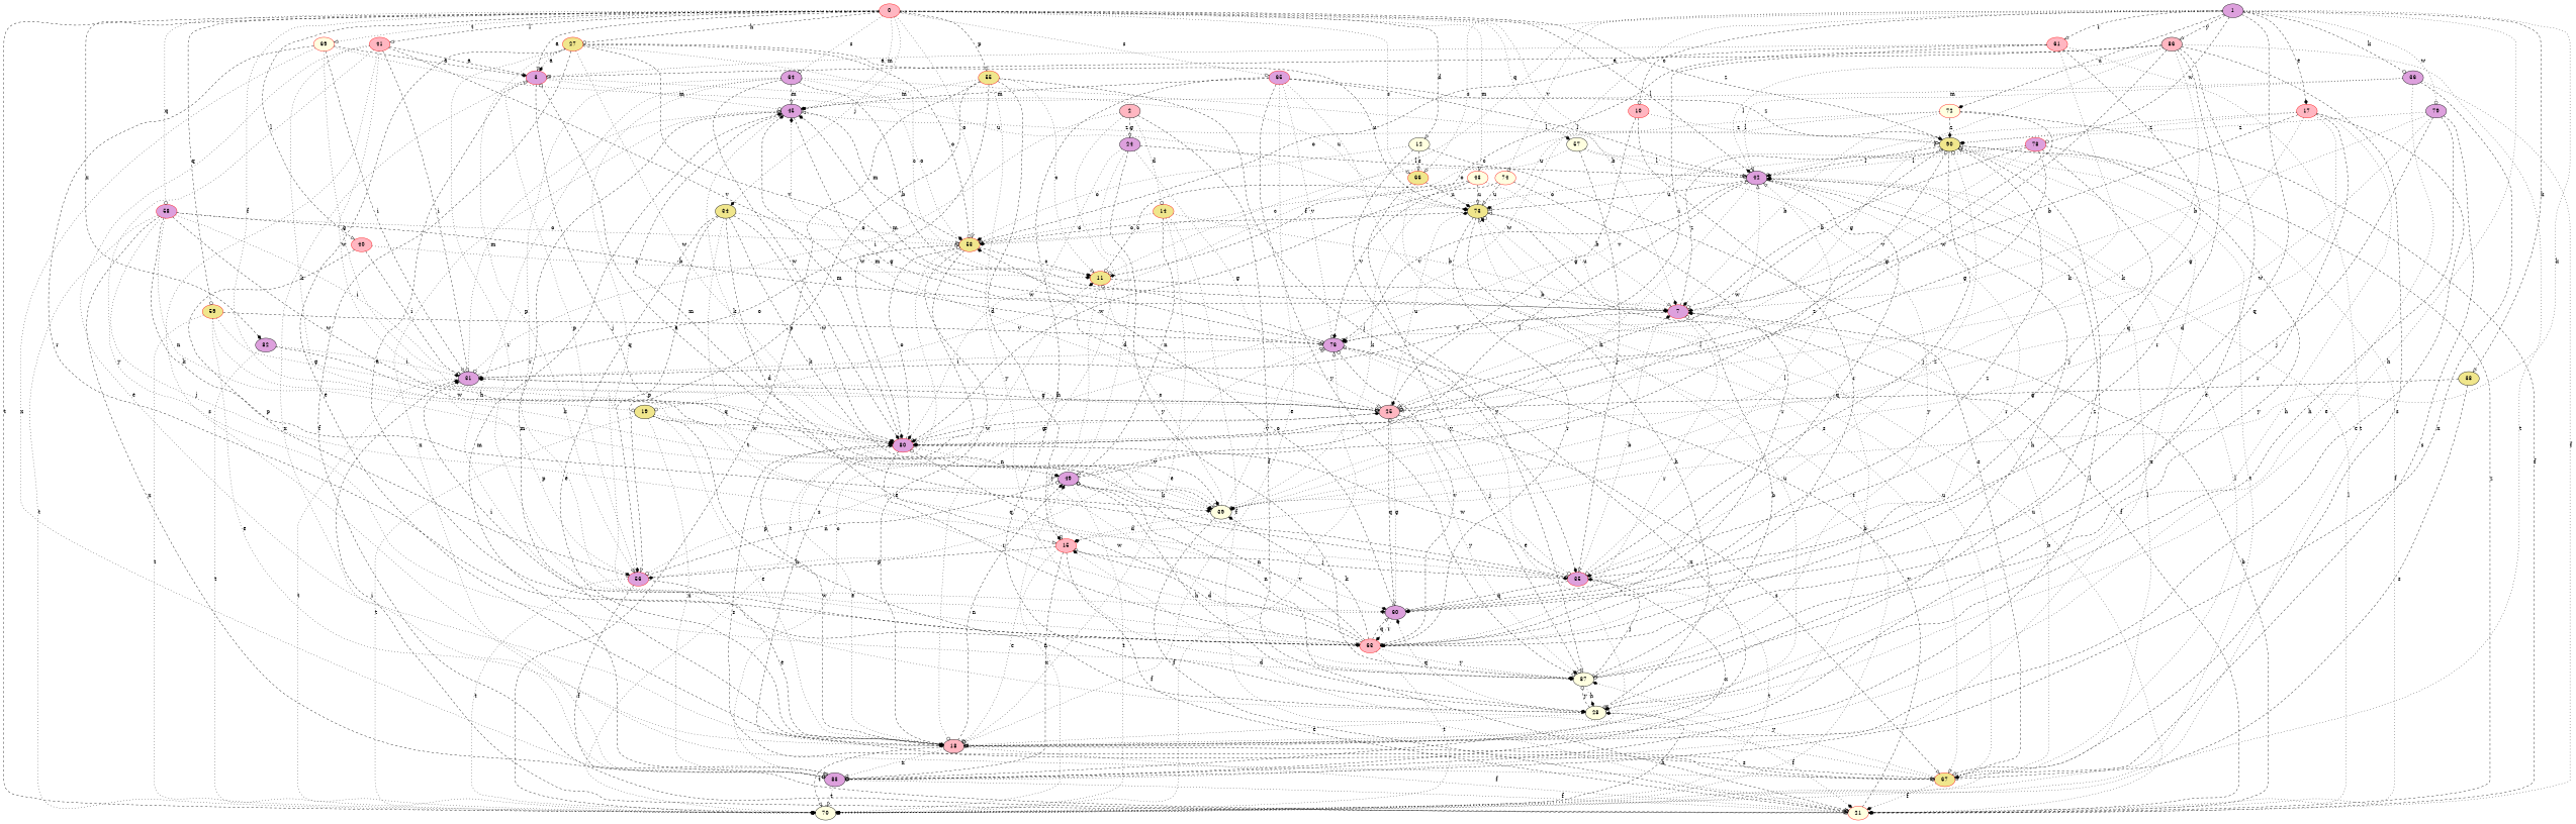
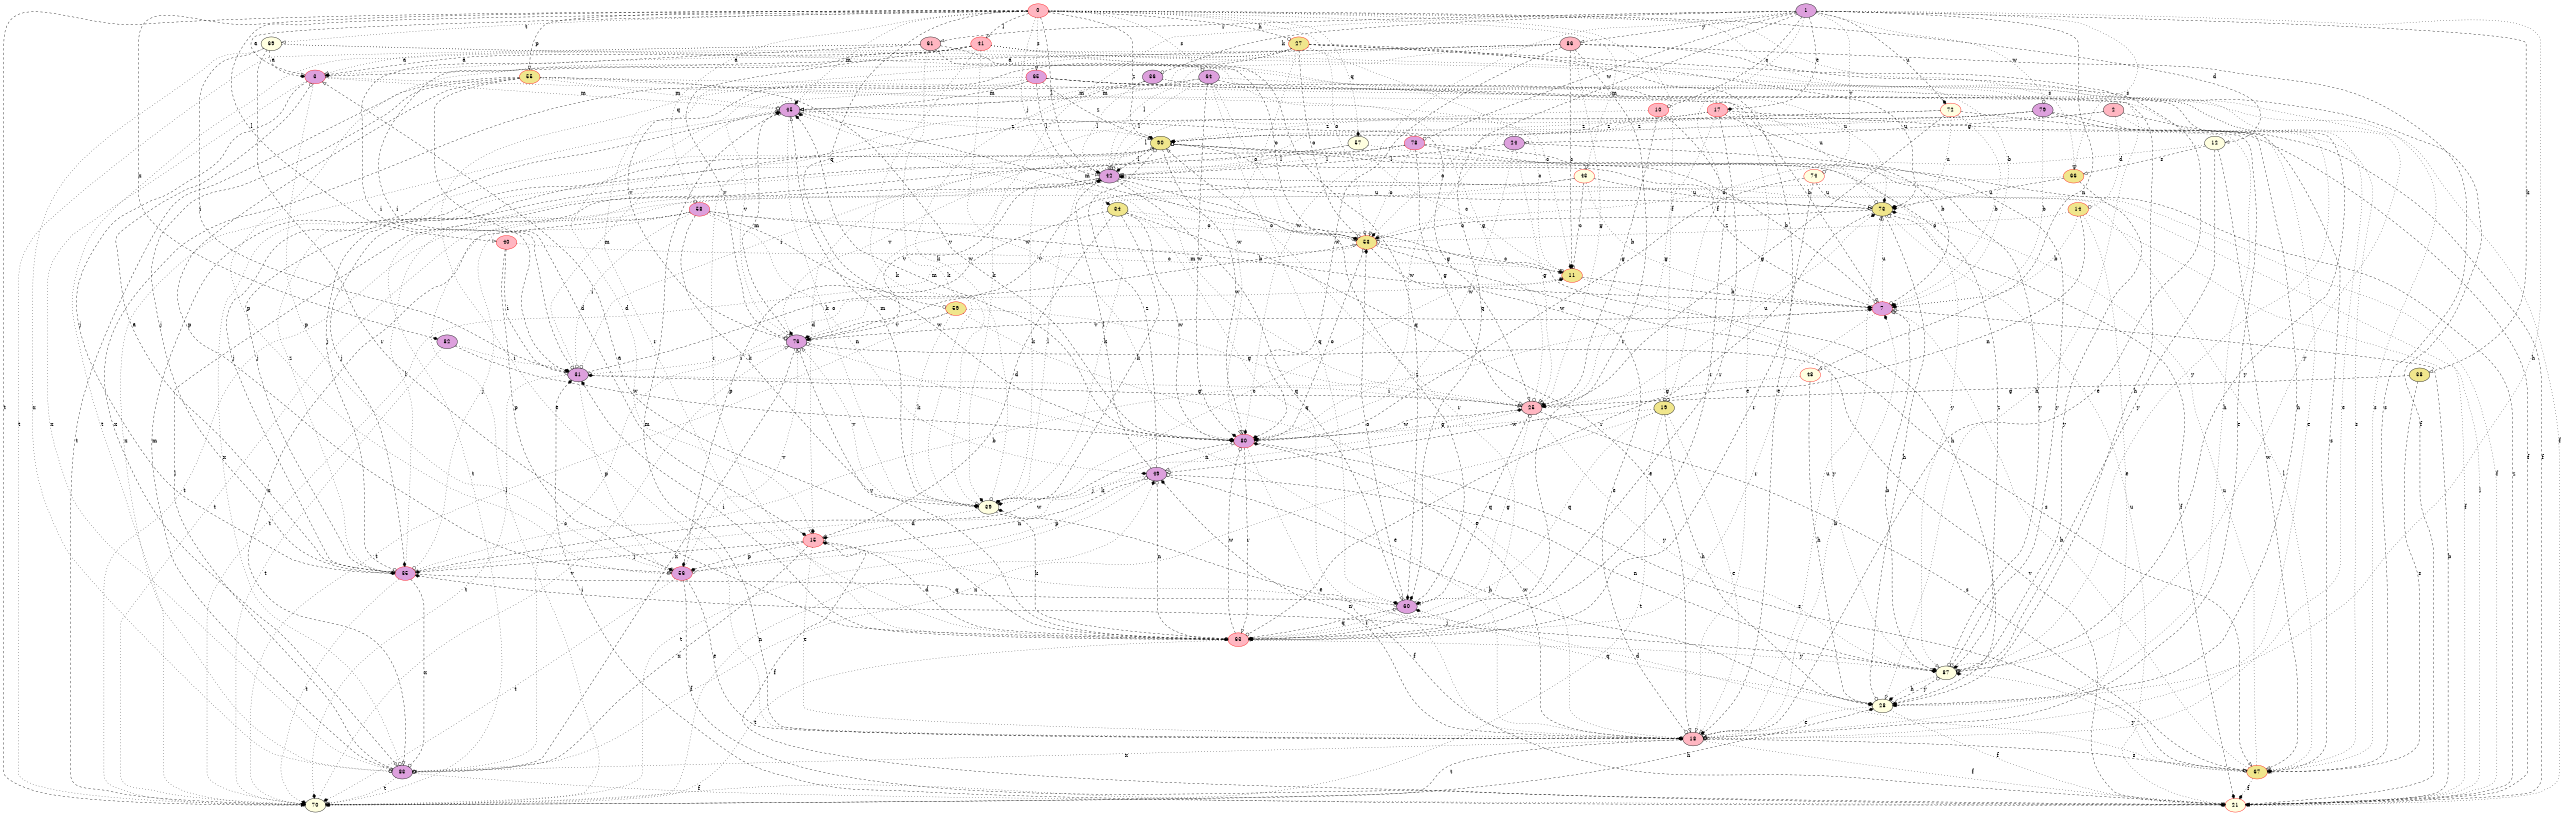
  strict digraph {
    node [color=red fillcolor=plum style=filled]
    edge [arrowhead=onormal style=dashed]
    0 [fillcolor=lightpink]
    3
    7
    12 [color=black fillcolor=lightyellow]
    19 [color=black fillcolor=khaki]
    27 [fillcolor=khaki]
    34 [color=black fillcolor=khaki]
    40 [fillcolor=lightpink]
    41 [fillcolor=lightpink]
    42 [color=black]
    43 [fillcolor=lightyellow]
    45 [color=black]
    53 [fillcolor=khaki]
    55 [fillcolor=khaki]
    57 [color=black fillcolor=lightyellow]
    58
    59 [fillcolor=khaki]
    64 [color=black]
    65
    66 [fillcolor=khaki]
-   69 [fillcolor=lightyellow]
+   69 [color=black fillcolor=lightyellow]
    70 [color=black fillcolor=lightyellow]
    82 [color=black]
    90 [color=black fillcolor=khaki]
    35
    56
    73 [color=black fillcolor=khaki]
    83 [color=black]
    63 [fillcolor=lightpink]
    76 [color=black]
    87 [color=black fillcolor=lightyellow]
    67 [fillcolor=khaki]
    28 [color=black fillcolor=lightyellow]
    60 [color=black]
    80
    18 [color=black fillcolor=lightpink]
    21 [fillcolor=lightyellow]
    11 [fillcolor=khaki]
    39 [color=black fillcolor=lightyellow]
    15 [fillcolor=lightpink]
    31 [color=black]
    25 [color=black fillcolor=lightpink]
    49 [color=black]
    1 [color=black]
    10 [fillcolor=lightpink]
    17 [fillcolor=lightpink]
    36 [color=black]
    38 [color=black fillcolor=khaki]
-   61 [fillcolor=lightpink]
+   48 [fillcolor=lightyellow]
+   61 [color=black fillcolor=lightpink]
    72 [fillcolor=lightyellow]
    74 [fillcolor=lightyellow]
    78
    79 [color=black]
    86 [color=black fillcolor=lightpink]
    2 [color=black fillcolor=lightpink]
    14 [fillcolor=khaki]
    24 [color=black]
    0 -> 3 [label=a]
    0 -> 7 [arrowhead=diamond label=b style=dotted]
    0 -> 12 [label=d]
    0 -> 19 [arrowhead=odot label=f style=dotted]
    0 -> 27 [arrowhead=odot label=h]
    0 -> 34 [arrowhead=diamond label=j style=dotted]
    0 -> 40 [label=l]
    0 -> 41 [label=l]
    0 -> 42 [arrowhead=diamond label=l]
    0 -> 43 [label=m style=dotted]
    0 -> 45 [arrowhead=diamond label=m style=dotted]
    0 -> 53 [label=o style=dotted]
    0 -> 55 [label=p]
    0 -> 57 [arrowhead=diamond label=q style=dotted]
    0 -> 58 [arrowhead=odot label=q style=dotted]
    0 -> 59 [arrowhead=odot label=q]
    0 -> 64 [arrowhead=odot label=s style=dotted]
    0 -> 65 [label=s style=dotted]
    0 -> 66 [label=s style=dotted]
    0 -> 69 [label=t style=dotted]
    0 -> 70 [label=t]
    0 -> 82 [arrowhead=diamond label=x]
    0 -> 90 [arrowhead=diamond label=z]
    3 -> 45 [arrowhead=odot label=m style=dotted]
    3 -> 35 [arrowhead=odot label=j]
    3 -> 56 [arrowhead=odot label=p style=dotted]
    3 -> 73 [arrowhead=odot label=u style=dotted]
    3 -> 83 [arrowhead=odot label=x style=dotted]
    7 -> 90 [arrowhead=odot label=z]
    7 -> 73 [label=u style=dotted]
    7 -> 63 [label=r style=dotted]
    7 -> 76 [label=v]
    12 -> 53 [arrowhead=diamond label=o style=dotted]
    12 -> 66 [label=s]
    12 -> 87 [label=y]
-   12 -> 67 [label=s]
+   12 -> 67 [label=w]
    19 -> 70 [arrowhead=diamond label=t style=dotted]
    19 -> 83 [arrowhead=odot label=x style=dotted]
    19 -> 28 [label=h]
    19 -> 60 [arrowhead=diamond label=q style=dotted]
    19 -> 80 [arrowhead=diamond label=w style=dotted]
    19 -> 18 [label=e style=dotted]
    27 -> 3 [arrowhead=diamond label=a style=dotted]
    27 -> 53 [arrowhead=odot label=o]
    27 -> 56 [label=p style=dotted]
    27 -> 73 [arrowhead=diamond label=u]
    27 -> 63 [arrowhead=diamond label=r style=dotted]
    27 -> 76 [arrowhead=odot label=v]
    27 -> 80 [label=w style=dotted]
    27 -> 18 [arrowhead=diamond label=e]
    27 -> 21 [label=f]
    27 -> 11 [arrowhead=diamond label=c style=dotted]
    34 -> 53 [label=o style=dotted]
    34 -> 56 [arrowhead=diamond label=p]
    34 -> 60 [arrowhead=odot label=q style=dotted]
    34 -> 80 [arrowhead=diamond label=w]
    34 -> 18 [label=e]
    34 -> 39 [arrowhead=diamond label=k]
    34 -> 15 [label=d]
    40 -> 56 [arrowhead=odot label=p]
    40 -> 11 [arrowhead=diamond label=c style=dotted]
    40 -> 31 [arrowhead=odot label=i]
    41 -> 3 [label=a]
    41 -> 76 [arrowhead=odot label=v]
    41 -> 87 [arrowhead=odot label=y style=dotted]
    41 -> 67 [arrowhead=odot label=s style=dotted]
    41 -> 80 [arrowhead=diamond label=w style=dotted]
    41 -> 18 [label=e style=dotted]
    41 -> 39 [arrowhead=odot label=k style=dotted]
    41 -> 31 [arrowhead=odot label=i]
    42 -> 73 [label=u]
    42 -> 63 [label=r style=dotted]
    42 -> 76 [arrowhead=odot label=v]
    42 -> 28 [label=h]
    42 -> 60 [label=q]
    42 -> 39 [arrowhead=odot label=k style=dotted]
    43 -> 7 [label=b style=dotted]
    43 -> 73 [label=u]
    43 -> 76 [arrowhead=diamond label=v]
    43 -> 11 [arrowhead=odot label=c]
    43 -> 39 [arrowhead=odot label=k style=dotted]
    45 -> 90 [label=z style=dotted]
    45 -> 83 [arrowhead=odot label=x style=dotted]
    45 -> 39 [arrowhead=odot label=k style=dotted]
    45 -> 25 [label=g]
    53 -> 45 [label=m]
    53 -> 70 [arrowhead=odot label=t style=dotted]
    53 -> 67 [label=s]
    53 -> 18 [arrowhead=odot label=e]
    53 -> 11 [label=c]
    55 -> 45 [arrowhead=odot label=m style=dotted]
    55 -> 70 [label=t]
    55 -> 35 [arrowhead=diamond label=j]
    55 -> 56 [label=p]
    55 -> 87 [arrowhead=diamond label=y style=dotted]
    55 -> 80 [arrowhead=diamond label=w]
    55 -> 11 [label=c style=dotted]
    55 -> 15 [arrowhead=diamond label=d]
    57 -> 42 [label=l style=dotted]
    57 -> 35 [label=j]
    57 -> 87 [label=y style=dotted]
    57 -> 11 [arrowhead=odot label=c style=dotted]
    58 -> 7 [arrowhead=diamond label=b]
    58 -> 53 [arrowhead=odot label=o style=dotted]
    58 -> 70 [label=t style=dotted]
    58 -> 35 [arrowhead=odot label=j style=dotted]
    58 -> 83 [label=x]
    58 -> 80 [arrowhead=odot label=w]
    58 -> 39 [arrowhead=diamond label=k]
    58 -> 31 [arrowhead=odot label=i style=dotted]
    58 -> 49 [arrowhead=diamond label=n style=dotted]
    59 -> 70 [arrowhead=diamond label=t style=dotted]
    59 -> 76 [label=v]
    59 -> 18 [arrowhead=odot label=e style=dotted]
    59 -> 39 [arrowhead=diamond label=k style=dotted]
    59 -> 25 [label=g style=dotted]
    64 -> 7 [label=b]
    64 -> 42 [arrowhead=odot label=l style=dotted]
    64 -> 45 [label=m]
    64 -> 53 [arrowhead=diamond label=o style=dotted]
    64 -> 63 [arrowhead=odot label=r style=dotted]
    64 -> 28 [label=h style=dotted]
    64 -> 60 [arrowhead=diamond label=q style=dotted]
    64 -> 80 [arrowhead=diamond label=w]
    65 -> 42 [label=l]
    65 -> 45 [label=m]
    65 -> 90 [label=z]
    65 -> 76 [arrowhead=odot label=v style=dotted]
    65 -> 87 [arrowhead=odot label=y]
    65 -> 67 [label=s style=dotted]
    65 -> 28 [arrowhead=diamond label=h]
    65 -> 18 [arrowhead=odot label=e style=dotted]
    66 -> 70 [label=t style=dotted]
    66 -> 73 [arrowhead=diamond label=u]
    66 -> 87 [arrowhead=odot label=y]
    69 -> 3 [arrowhead=diamond label=a]
    69 -> 73 [arrowhead=diamond label=u style=dotted]
    69 -> 83 [arrowhead=odot label=x style=dotted]
    69 -> 63 [arrowhead=odot label=r]
    69 -> 31 [label=i]
    69 -> 25 [arrowhead=odot label=g style=dotted]
    70 -> 42 [label=l style=dotted]
    70 -> 76 [label=v style=dotted]
    70 -> 28 [arrowhead=diamond label=h]
    70 -> 49 [arrowhead=diamond label=n style=dotted]
    82 -> 70 [arrowhead=diamond label=t style=dotted]
    82 -> 80 [arrowhead=diamond label=w]
    82 -> 31 [arrowhead=diamond label=i style=dotted]
    90 -> 42 [arrowhead=diamond label=l]
    90 -> 70 [arrowhead=odot label=t style=dotted]
    90 -> 35 [arrowhead=odot label=j]
    90 -> 83 [arrowhead=odot label=x style=dotted]
    90 -> 76 [arrowhead=diamond label=v style=dotted]
    90 -> 80 [label=w]
    90 -> 21 [label=f style=dotted]
    35 -> 3 [arrowhead=odot label=a]
    35 -> 7 [arrowhead=diamond label=b style=dotted]
    35 -> 42 [label=l style=dotted]
    35 -> 70 [arrowhead=diamond label=t style=dotted]
    35 -> 90 [arrowhead=odot label=z style=dotted]
    35 -> 83 [arrowhead=odot label=x]
    35 -> 60 [arrowhead=odot label=q]
    35 -> 80 [arrowhead=odot label=w]
    56 -> 70 [arrowhead=diamond label=t style=dotted]
    56 -> 76 [label=v style=dotted]
    56 -> 18 [arrowhead=diamond label=e]
    56 -> 21 [arrowhead=odot label=f]
    56 -> 49 [arrowhead=odot label=n]
    73 -> 53 [arrowhead=odot label=o]
    73 -> 63 [arrowhead=odot label=r]
    73 -> 28 [arrowhead=odot label=h]
    73 -> 21 [arrowhead=diamond label=f]
    83 -> 42 [arrowhead=diamond label=l]
    83 -> 45 [arrowhead=diamond label=m]
    83 -> 70 [label=t style=dotted]
    83 -> 21 [label=f style=dotted]
    83 -> 11 [arrowhead=diamond label=c style=dotted]
    63 -> 3 [label=a]
    63 -> 70 [label=t style=dotted]
    63 -> 76 [arrowhead=odot label=v]
    63 -> 87 [arrowhead=diamond label=y style=dotted]
    63 -> 60 [label=q]
    63 -> 80 [arrowhead=odot label=w]
    63 -> 39 [arrowhead=diamond label=k]
    63 -> 15 [arrowhead=odot label=d]
    63 -> 31 [arrowhead=diamond label=i]
    63 -> 49 [arrowhead=odot label=n]
    76 -> 45 [arrowhead=diamond label=m]
    76 -> 83 [arrowhead=odot label=x]
    76 -> 18 [label=e style=dotted]
    76 -> 31 [arrowhead=odot label=i style=dotted]
    87 -> 7 [arrowhead=odot label=b]
    87 -> 90 [arrowhead=odot label=z]
    87 -> 35 [arrowhead=diamond label=j]
    87 -> 28 [arrowhead=diamond label=h style=dotted]
    87 -> 49 [arrowhead=odot label=n]
    67 -> 7 [label=b style=dotted]
    67 -> 42 [arrowhead=diamond label=l style=dotted]
    67 -> 73 [arrowhead=diamond label=u style=dotted]
    67 -> 87 [arrowhead=diamond label=y style=dotted]
    67 -> 21 [arrowhead=diamond label=f style=dotted]
    67 -> 15 [arrowhead=diamond label=d style=dotted]
    28 -> 87 [arrowhead=odot label=y]
    28 -> 60 [arrowhead=diamond label=q style=dotted]
    28 -> 18 [label=e style=dotted]
    28 -> 21 [arrowhead=diamond label=f style=dotted]
    60 -> 53 [arrowhead=diamond label=o]
    60 -> 90 [label=z]
    60 -> 63 [arrowhead=diamond label=r style=dotted]
    60 -> 25 [arrowhead=odot label=g style=dotted]
    80 -> 45 [arrowhead=diamond label=m]
    80 -> 53 [arrowhead=odot label=o]
    80 -> 63 [label=r]
    80 -> 67 [arrowhead=odot label=s]
    80 -> 18 [arrowhead=diamond label=e style=dotted]
    80 -> 25 [arrowhead=diamond label=g style=dotted]
    80 -> 49 [label=n style=dotted]
    18 -> 7 [arrowhead=diamond label=b style=dotted]
    18 -> 45 [arrowhead=odot label=m]
    18 -> 70 [label=t]
    18 -> 73 [label=u style=dotted]
    18 -> 83 [label=x style=dotted]
    18 -> 67 [label=s]
    18 -> 80 [arrowhead=diamond label=w]
    18 -> 21 [label=f style=dotted]
    18 -> 49 [arrowhead=diamond label=n]
    21 -> 7 [label=b]
    21 -> 42 [label=l style=dotted]
    21 -> 90 [arrowhead=odot label=z]
    21 -> 73 [arrowhead=odot label=u style=dotted]
    21 -> 76 [arrowhead=odot label=v]
    21 -> 31 [arrowhead=diamond label=i]
    11 -> 7 [arrowhead=diamond label=b]
    11 -> 87 [arrowhead=diamond label=y style=dotted]
    39 -> 42 [label=l style=dotted]
    39 -> 45 [label=m]
    39 -> 76 [label=v style=dotted]
    39 -> 21 [arrowhead=odot label=f]
    39 -> 11 [arrowhead=odot label=c style=dotted]
    39 -> 15 [arrowhead=diamond label=d style=dotted]
    15 -> 35 [arrowhead=diamond label=j]
    15 -> 56 [arrowhead=diamond label=p]
    15 -> 83 [arrowhead=odot label=x]
    15 -> 18 [arrowhead=odot label=e style=dotted]
    15 -> 21 [arrowhead=odot label=f]
    31 -> 45 [label=m style=dotted]
    31 -> 53 [label=o]
    31 -> 70 [arrowhead=diamond label=t style=dotted]
    31 -> 56 [arrowhead=diamond label=p style=dotted]
    31 -> 25 [label=g]
    25 -> 45 [arrowhead=diamond label=m style=dotted]
    25 -> 35 [arrowhead=odot label=j style=dotted]
    25 -> 73 [arrowhead=diamond label=u style=dotted]
    25 -> 87 [arrowhead=diamond label=y style=dotted]
    25 -> 67 [label=s]
    25 -> 60 [label=q]
    25 -> 80 [label=w]
    25 -> 31 [arrowhead=diamond label=i style=dotted]
    49 -> 42 [arrowhead=odot label=l]
    49 -> 70 [arrowhead=odot label=t style=dotted]
    49 -> 90 [arrowhead=odot label=z]
    49 -> 56 [arrowhead=odot label=p style=dotted]
    49 -> 28 [arrowhead=diamond label=h]
    49 -> 39 [arrowhead=diamond label=k style=dotted]
    1 -> 19 [arrowhead=odot label=f style=dotted]
    1 -> 66 [label=s style=dotted]
    1 -> 28 [arrowhead=odot label=h style=dotted]
    1 -> 60 [arrowhead=diamond label=q]
    1 -> 80 [arrowhead=diamond label=w style=dotted]
    1 -> 39 [arrowhead=odot label=k style=dotted]
    1 -> 10 [arrowhead=odot label=c]
    1 -> 17 [arrowhead=diamond label=e]
    1 -> 36 [arrowhead=odot label=k]
    1 -> 38 [label=k]
+   1 -> 48 [label=n]
    1 -> 61 [label=r]
    1 -> 72 [arrowhead=diamond label=u]
    1 -> 74 [arrowhead=odot label=v style=dotted]
    1 -> 78 [arrowhead=odot label=w]
    1 -> 79 [arrowhead=odot label=w style=dotted]
    1 -> 86 [label=y]
    10 -> 90 [label=z style=dotted]
    10 -> 63 [arrowhead=odot label=r]
    10 -> 25 [arrowhead=diamond label=g]
    17 -> 7 [arrowhead=odot label=b]
    17 -> 42 [arrowhead=odot label=l style=dotted]
    17 -> 90 [label=z style=dotted]
    17 -> 63 [arrowhead=diamond label=r]
    17 -> 28 [label=h style=dotted]
    17 -> 18 [arrowhead=odot label=e]
    17 -> 15 [arrowhead=diamond label=d style=dotted]
    17 -> 25 [arrowhead=odot label=g style=dotted]
    36 -> 42 [label=l style=dotted]
    36 -> 45 [label=m style=dotted]
    36 -> 83 [label=x]
    36 -> 18 [label=e style=dotted]
    36 -> 21 [arrowhead=diamond label=f style=dotted]
    38 -> 67 [arrowhead=odot label=s]
    38 -> 25 [label=g]
+   48 -> 28 [arrowhead=diamond label=h]
+   48 -> 25 [arrowhead=diamond label=g style=dotted]
    61 -> 3 [label=a style=dotted]
    61 -> 53 [arrowhead=odot label=o]
    61 -> 70 [label=t style=dotted]
    61 -> 60 [arrowhead=diamond label=q]
    61 -> 39 [label=k style=dotted]
    61 -> 31 [arrowhead=diamond label=i]
    72 -> 7 [arrowhead=diamond label=b style=dotted]
    72 -> 53 [arrowhead=diamond label=o style=dotted]
    72 -> 90 [arrowhead=diamond label=z]
    72 -> 73 [arrowhead=diamond label=u style=dotted]
    72 -> 21 [label=f]
    72 -> 25 [label=g]
    74 -> 73 [label=u]
    74 -> 63 [label=r]
    74 -> 80 [arrowhead=odot label=w]
    78 -> 7 [arrowhead=odot label=b]
    78 -> 42 [label=l style=dotted]
    78 -> 53 [label=o style=dotted]
    78 -> 35 [arrowhead=diamond label=j]
    78 -> 76 [arrowhead=diamond label=v style=dotted]
    78 -> 87 [arrowhead=odot label=y]
    78 -> 25 [label=g]
    79 -> 7 [arrowhead=diamond label=b style=dotted]
    79 -> 90 [arrowhead=diamond label=z style=dotted]
    79 -> 35 [arrowhead=odot label=j]
    79 -> 67 [arrowhead=diamond label=s]
    79 -> 28 [arrowhead=diamond label=h]
    79 -> 80 [arrowhead=diamond label=w style=dotted]
    86 -> 3 [arrowhead=odot label=a]
    86 -> 42 [arrowhead=odot label=l style=dotted]
    86 -> 70 [arrowhead=odot label=t style=dotted]
    86 -> 63 [label=r]
    86 -> 67 [label=s]
    86 -> 80 [arrowhead=diamond label=w]
    86 -> 18 [arrowhead=odot label=e]
    86 -> 11 [arrowhead=diamond label=c]
    86 -> 39 [arrowhead=diamond label=k style=dotted]
    86 -> 25 [label=g style=dotted]
    2 -> 18 [arrowhead=odot label=e style=dotted]
    2 -> 21 [label=f]
    2 -> 31 [arrowhead=odot label=i style=dotted]
    2 -> 14 [arrowhead=odot label=d style=dotted]
    2 -> 24 [label=g]
    14 -> 7 [label=b style=dotted]
    14 -> 53 [arrowhead=odot label=o style=dotted]
    14 -> 18 [arrowhead=odot label=e style=dotted]
    14 -> 21 [arrowhead=odot label=f style=dotted]
    14 -> 49 [label=n]
    24 -> 42 [arrowhead=odot label=l]
    24 -> 87 [arrowhead=odot label=y]
    24 -> 80 [arrowhead=diamond label=w style=dotted]
-   24 -> 15 [label=d style=dotted]
+   65 -> 15 [label=d style=dotted]
    24 -> 25 [label=g style=dotted]
  }
